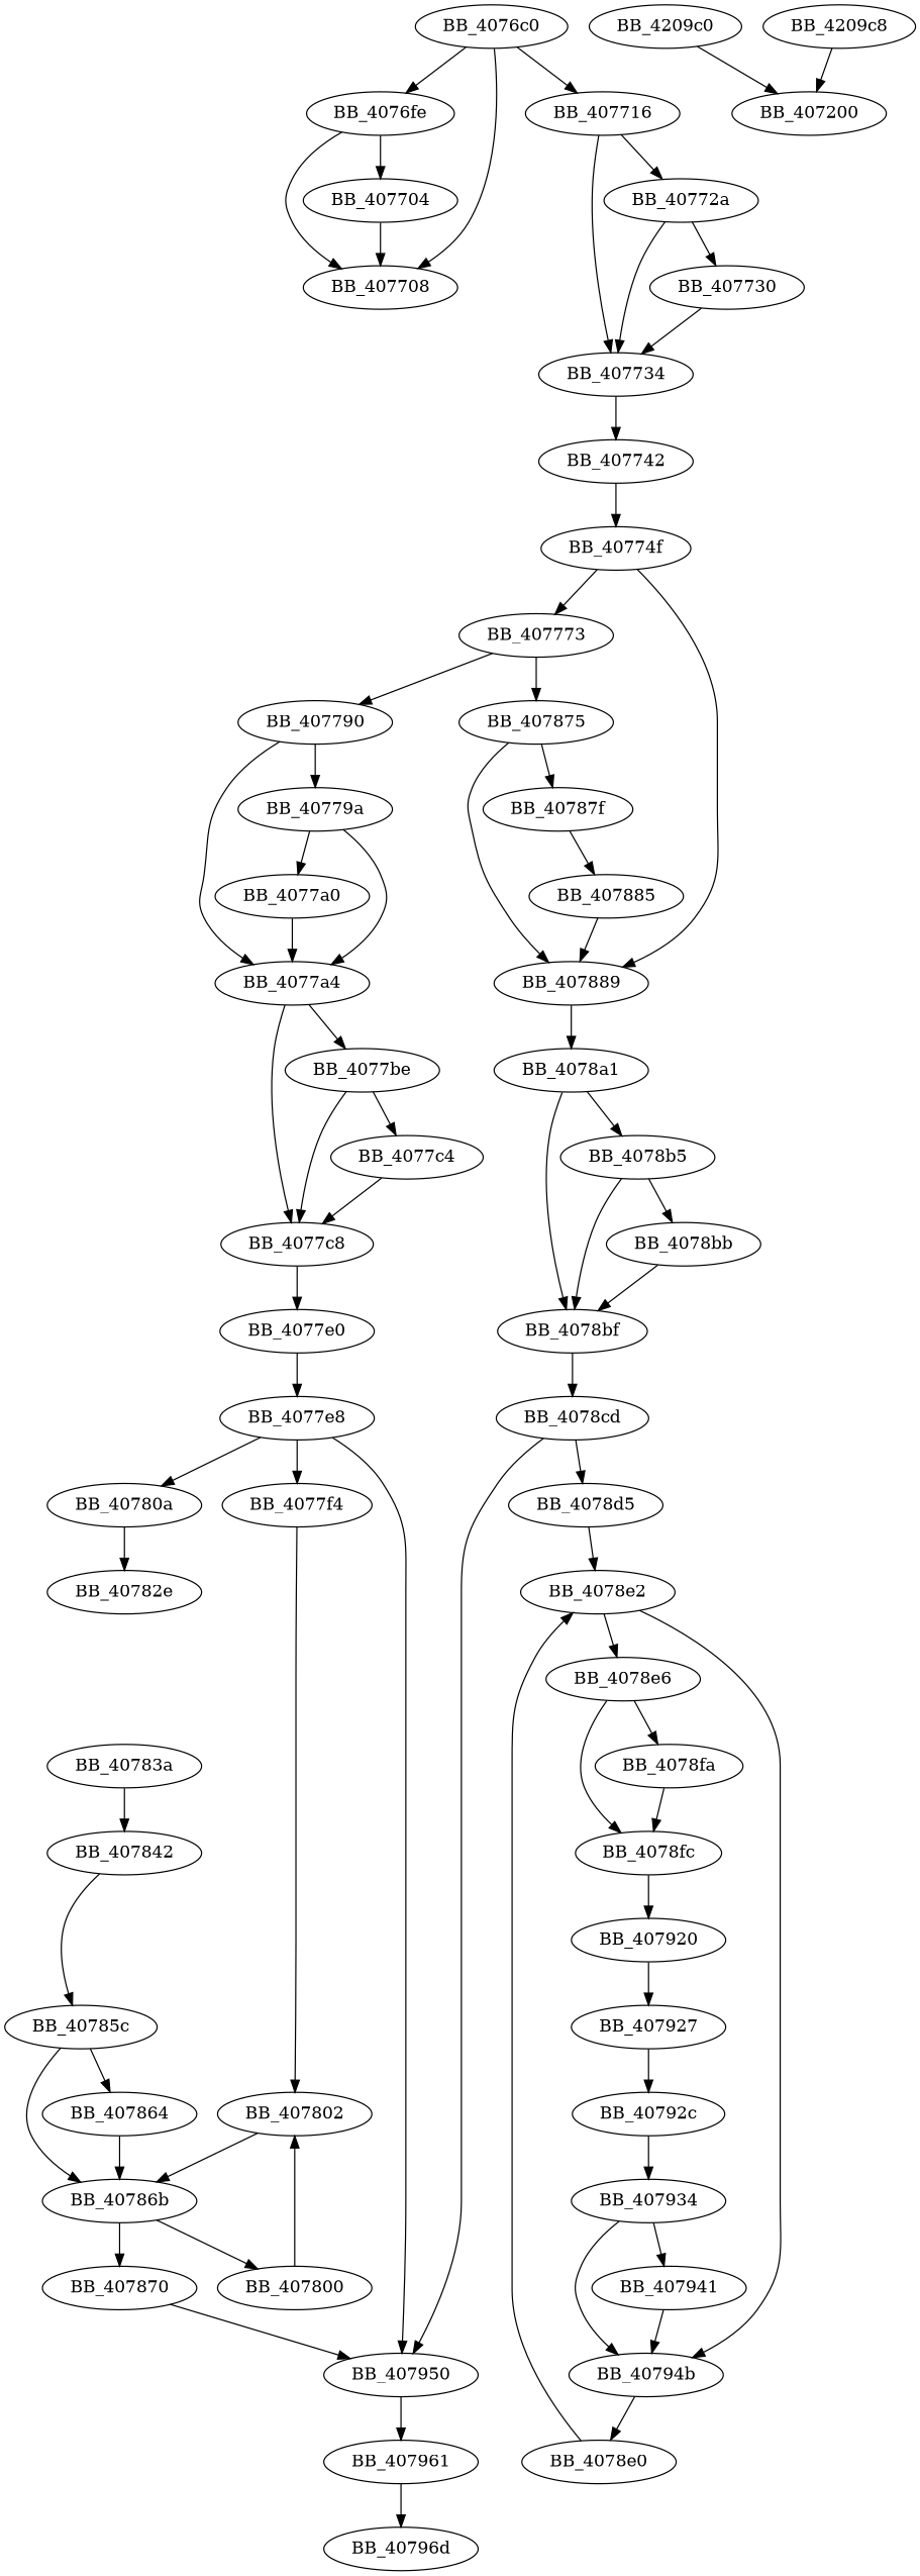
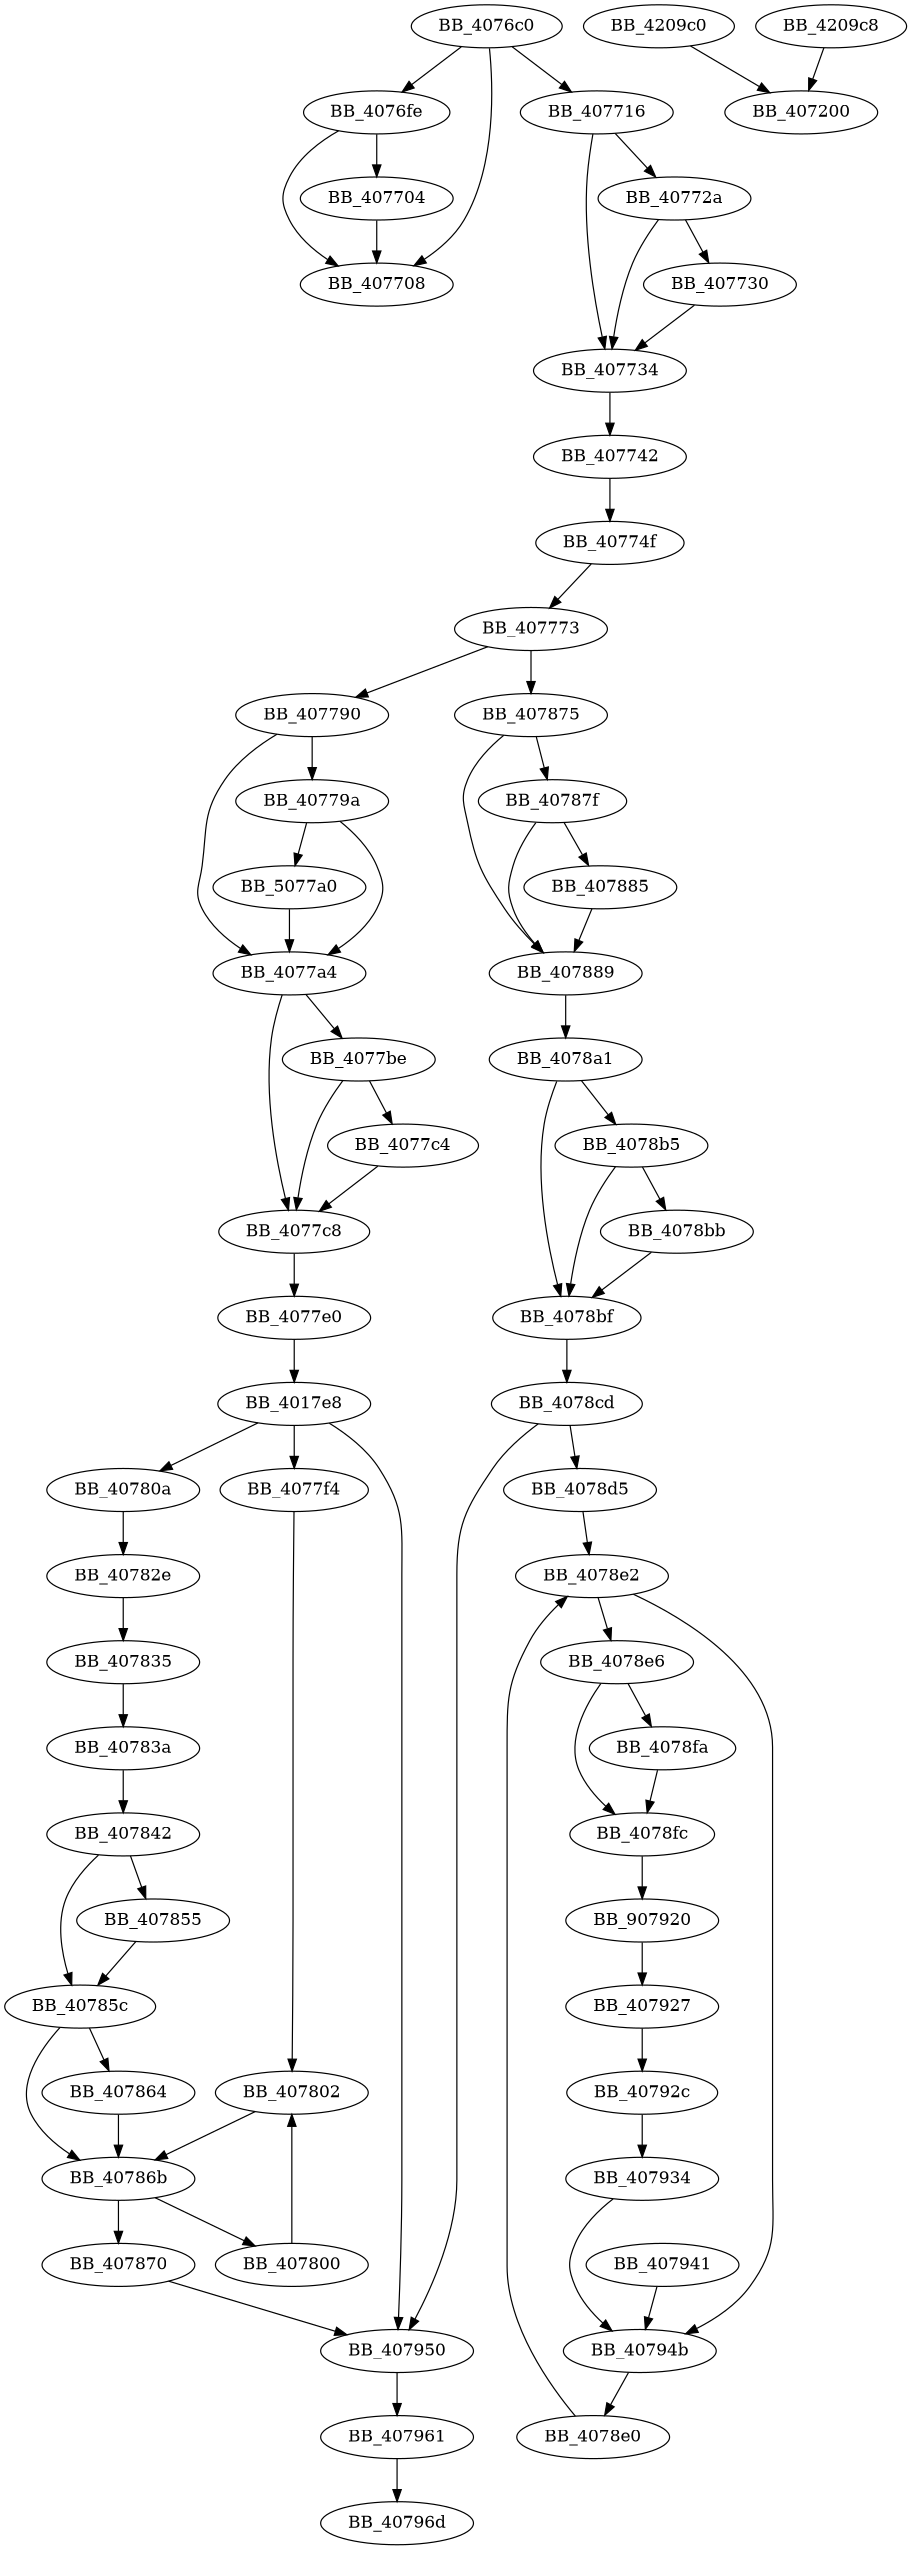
  digraph {
    BB_4076c0
    BB_4076fe
    BB_407708
    BB_407716
    BB_407704
    BB_40772a
    BB_407734
    BB_407730
    BB_407742
    BB_40774f
    BB_407773
    BB_407790
    BB_407875
    BB_40779a
    BB_4077a4
    BB_40787f
    BB_407889
-   BB_4077a0
+   BB_4077a0 [label=BB_5077a0]
    BB_4077be
    BB_4077c8
    BB_407885
    BB_4078a1
    BB_4077c4
    BB_4077e0
-   BB_4077e8
+   BB_4077e8 [label=BB_4017e8]
    BB_4077f4
    BB_407950
    BB_40780a
    BB_407802
    BB_407961
    BB_40786b
    BB_40796d
    BB_40782e
    BB_407800
    BB_407870
+   BB_407835
    BB_40783a
    BB_407842
+   BB_407855
    BB_40785c
    BB_407864
    BB_4078b5
    BB_4078bf
    BB_4078bb
    BB_4078cd
    BB_4078d5
    BB_4078e2
    BB_4078e6
    BB_40794b
    BB_4078fa
    BB_4078fc
    BB_4078e0
-   BB_407920
+   BB_407920 [label=BB_907920]
    BB_407927
    BB_40792c
    BB_407934
    BB_407941
    BB_4209c0
    BB_407200
    BB_4209c8
    BB_4076c0 -> BB_4076fe
    BB_4076c0 -> BB_407708
    BB_4076c0 -> BB_407716
    BB_4076fe -> BB_407708
    BB_4076fe -> BB_407704
    BB_407716 -> BB_40772a
    BB_407716 -> BB_407734
    BB_407704 -> BB_407708
    BB_40772a -> BB_407734
    BB_40772a -> BB_407730
    BB_407734 -> BB_407742
    BB_407730 -> BB_407734
    BB_407742 -> BB_40774f
    BB_40774f -> BB_407773
    BB_407773 -> BB_407790
    BB_407773 -> BB_407875
    BB_407790 -> BB_40779a
    BB_407790 -> BB_4077a4
    BB_407875 -> BB_40787f
    BB_407875 -> BB_407889
    BB_40779a -> BB_4077a4
    BB_40779a -> BB_4077a0
    BB_4077a4 -> BB_4077be
    BB_4077a4 -> BB_4077c8
-   BB_40774f -> BB_407889
+   BB_40787f -> BB_407889
    BB_40787f -> BB_407885
    BB_407889 -> BB_4078a1
    BB_4077a0 -> BB_4077a4
    BB_4077be -> BB_4077c8
    BB_4077be -> BB_4077c4
    BB_4077c8 -> BB_4077e0
    BB_407885 -> BB_407889
    BB_4078a1 -> BB_4078b5
    BB_4078a1 -> BB_4078bf
    BB_4077c4 -> BB_4077c8
    BB_4077e0 -> BB_4077e8
    BB_4077e8 -> BB_4077f4
    BB_4077e8 -> BB_407950
    BB_4077e8 -> BB_40780a
    BB_4077f4 -> BB_407802
    BB_407950 -> BB_407961
    BB_40780a -> BB_40782e
    BB_407802 -> BB_40786b
    BB_407961 -> BB_40796d
    BB_40786b -> BB_407800
    BB_40786b -> BB_407870
+   BB_40782e -> BB_407835
    BB_407800 -> BB_407802
    BB_407870 -> BB_407950
+   BB_407835 -> BB_40783a
    BB_40783a -> BB_407842
+   BB_407842 -> BB_407855
    BB_407842 -> BB_40785c
+   BB_407855 -> BB_40785c
    BB_40785c -> BB_40786b
    BB_40785c -> BB_407864
    BB_407864 -> BB_40786b
    BB_4078b5 -> BB_4078bf
    BB_4078b5 -> BB_4078bb
    BB_4078bf -> BB_4078cd
    BB_4078bb -> BB_4078bf
    BB_4078cd -> BB_407950
    BB_4078cd -> BB_4078d5
    BB_4078d5 -> BB_4078e2
    BB_4078e2 -> BB_4078e6
    BB_4078e2 -> BB_40794b
    BB_4078e6 -> BB_4078fa
    BB_4078e6 -> BB_4078fc
    BB_40794b -> BB_4078e0
    BB_4078fa -> BB_4078fc
    BB_4078fc -> BB_407920
    BB_4078e0 -> BB_4078e2
    BB_407920 -> BB_407927
    BB_407927 -> BB_40792c
    BB_40792c -> BB_407934
    BB_407934 -> BB_40794b
-   BB_407934 -> BB_407941
    BB_407941 -> BB_40794b
    BB_4209c0 -> BB_407200
    BB_4209c8 -> BB_407200
  }
